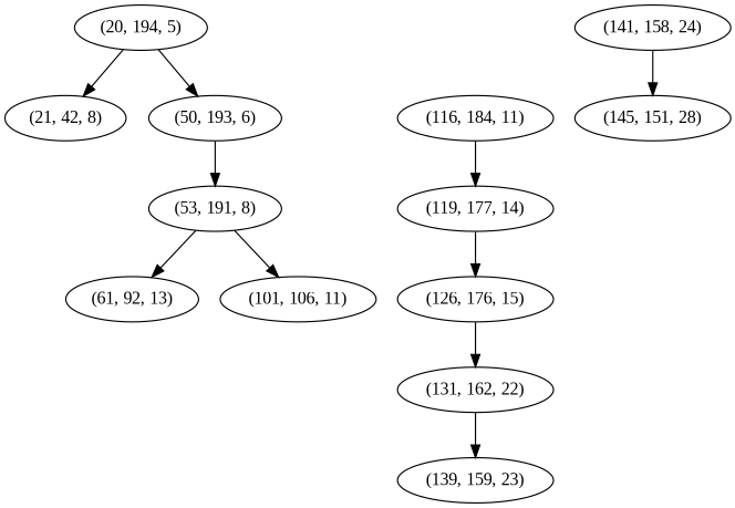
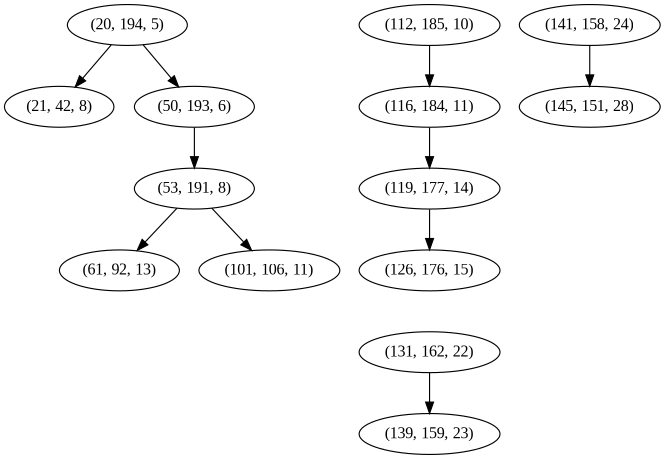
  digraph {
    fontname="Liberation Serif"
    node [fontname="Liberation Serif"]
    edge [fontname="Liberation Serif"]
    n1 [label="(21, 42, 8)"]
    "(20, 194, 5)"
    "(50, 193, 6)"
    "(53, 191, 8)"
    "(61, 92, 13)"
    "(101, 106, 11)"
+   "(112, 185, 10)"
    "(116, 184, 11)"
    "(119, 177, 14)"
    "(126, 176, 15)"
    n11 [label="(131, 162, 22)"]
    "(139, 159, 23)"
    "(141, 158, 24)"
    "(145, 151, 28)"
    "(20, 194, 5)" -> n1
    "(20, 194, 5)" -> "(50, 193, 6)"
    "(50, 193, 6)" -> "(53, 191, 8)"
    "(53, 191, 8)" -> "(61, 92, 13)"
    "(53, 191, 8)" -> "(101, 106, 11)"
+   "(112, 185, 10)" -> "(116, 184, 11)"
    "(116, 184, 11)" -> "(119, 177, 14)"
    "(119, 177, 14)" -> "(126, 176, 15)"
-   "(126, 176, 15)" -> n11
    n11 -> "(139, 159, 23)"
    "(141, 158, 24)" -> "(145, 151, 28)"
  }
